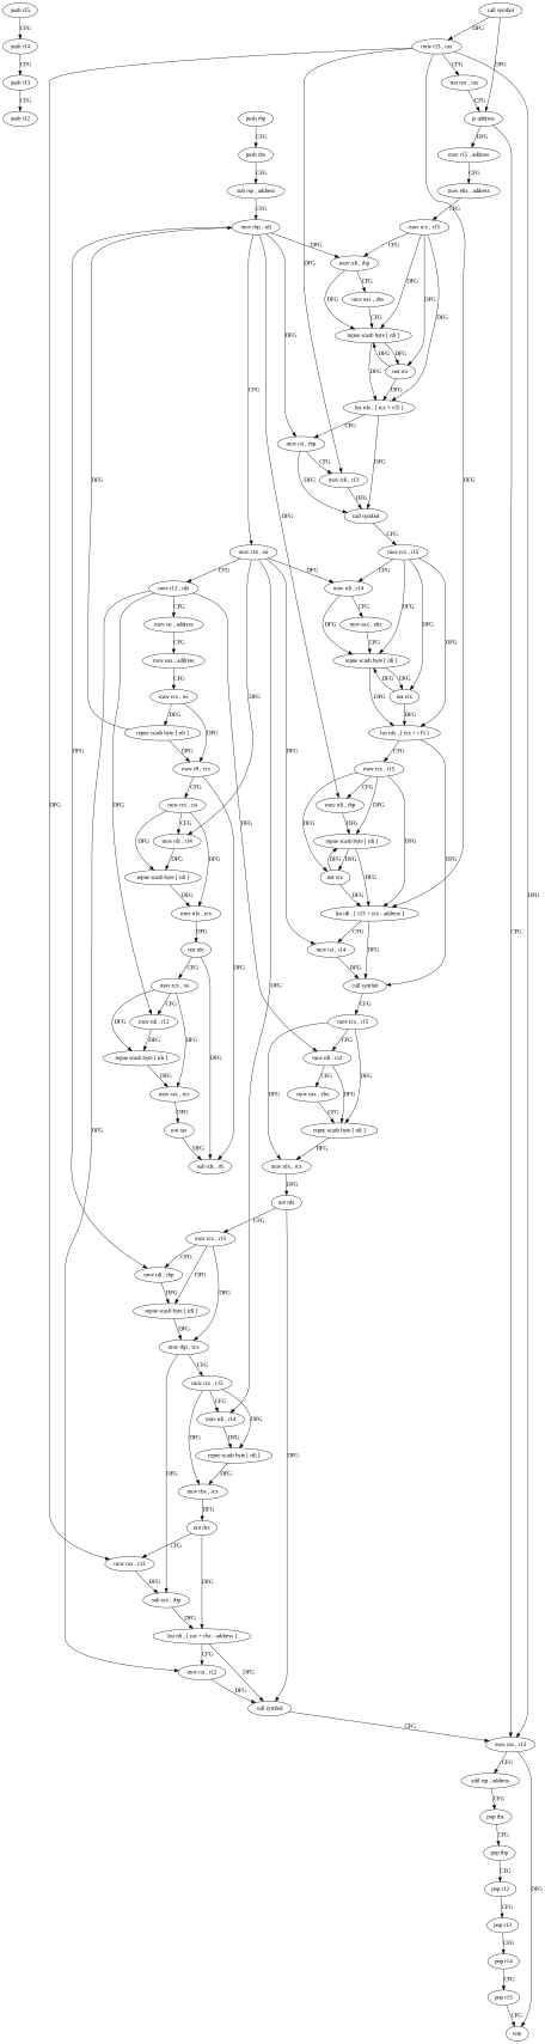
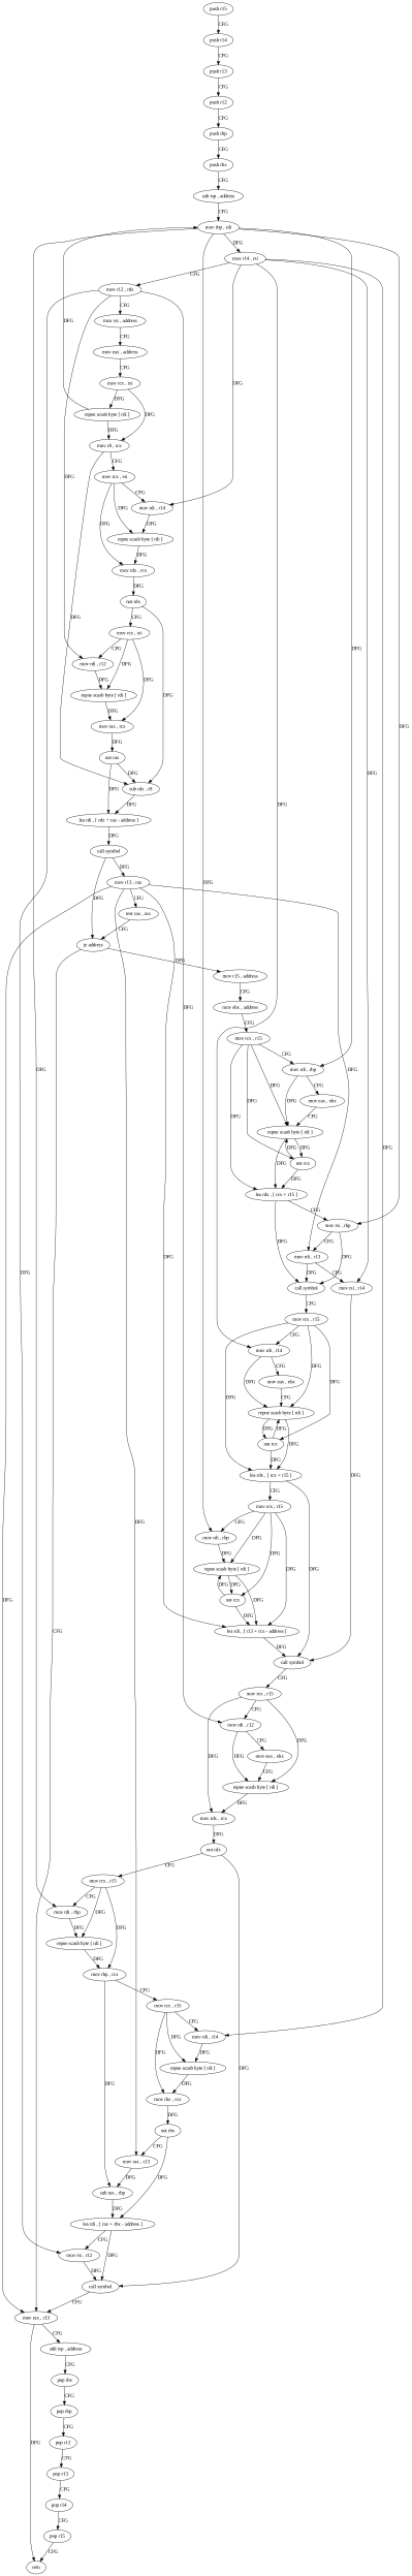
  digraph {
    fontname="Liberation Serif"
    node [fontname="Liberation Serif"]
    edge [fontname="Liberation Serif"]
    n1 [label="push r15"]
    n2 [label="push r14"]
    n3 [label="push r13"]
    n4 [label="push r12"]
    n5 [label="push rbp"]
    n6 [label="push rbx"]
    n7 [label="sub rsp , address"]
    n8 [label="mov rbp , rdi"]
    n9 [label="mov r14 , rsi"]
    n10 [label="mov rdi , rbp"]
    n11 [label="mov rsi , rbp"]
    n12 [label="mov rdi , rbp"]
    n13 [label="mov rdi , rbp"]
    n14 [label="mov r12 , rdx"]
    n15 [label="mov rdi , r14"]
    n16 [label="mov rdi , r14"]
    n17 [label="mov rsi , r14"]
    n18 [label="mov rdi , r14"]
    n19 [label="repne scasb byte [ rdi ]"]
    n20 [label="mov eax , ebx"]
    n21 [label="mov rdi , r13"]
    n22 [label="call symbol"]
    n23 [label="repne scasb byte [ rdi ]"]
    n24 [label="repne scasb byte [ rdi ]"]
    n25 [label="mov rsi , address"]
    n26 [label="mov rdi , r12"]
    n27 [label="mov rdi , r12"]
    n28 [label="mov rsi , r12"]
    n29 [label="repne scasb byte [ rdi ]"]
    n30 [label="repne scasb byte [ rdi ]"]
    n31 [label="mov eax , ebx"]
    n32 [label="call symbol"]
    n33 [label="repne scasb byte [ rdi ]"]
    n34 [label="mov eax , address"]
    n35 [label="repne scasb byte [ rdi ]"]
    n36 [label="repne scasb byte [ rdi ]"]
    n37 [label="mov eax , ebx"]
    n38 [label="call symbol"]
    n39 [label="mov rcx , rsi"]
    n40 [label="repne scasb byte [ rdi ]"]
    n41 [label="mov r8 , rcx"]
    n42 [label="mov rcx , rsi"]
    n43 [label="sub rdx , r8"]
    n44 [label="mov rdx , rcx"]
+   n45 [label="lea rdi , [ rdx + rax - address ]"]
    n46 [label="not rdx"]
    n47 [label="mov rcx , rsi"]
    n48 [label="mov rax , rcx"]
    n49 [label="not rax"]
    n50 [label="call symbol"]
    n51 [label="mov r13 , rax"]
    n52 [label="je address"]
    n53 [label="test rax , rax"]
    n54 [label="mov rax , r13"]
    n55 [label="lea rdi , [ r13 + rcx - address ]"]
    n56 [label="mov rax , r13"]
    n57 [label="mov r15 , address"]
    n58 [label="add rsp , address"]
    n59 [label=retn]
    n60 [label="sub rax , rbp"]
    n61 [label="mov ebx , address"]
    n62 [label="pop rbx"]
    n63 [label="mov rcx , r15"]
    n64 [label="pop rbp"]
    n65 [label="pop r12"]
    n66 [label="pop r13"]
    n67 [label="pop r14"]
    n68 [label="pop r15"]
    n69 [label="not rcx"]
    n70 [label="lea rdx , [ rcx + r15 ]"]
    n71 [label="mov rcx , r15"]
    n72 [label="not rcx"]
    n73 [label="lea rdx , [ rcx + r15 ]"]
    n74 [label="mov rcx , r15"]
    n75 [label="not rcx"]
    n76 [label="mov rcx , r15"]
    n77 [label="mov rdx , rcx"]
    n78 [label="not rdx"]
    n79 [label="mov rcx , r15"]
    n80 [label="mov rbp , rcx"]
    n81 [label="mov rcx , r15"]
    n82 [label="mov rbx , rcx"]
    n83 [label="lea rdi , [ rax + rbx - address ]"]
    n84 [label="not rbx"]
    n1 -> n2 [label=CFG]
    n2 -> n3 [label=CFG]
    n3 -> n4 [label=CFG]
+   n4 -> n5 [label=CFG]
    n5 -> n6 [label=CFG]
    n6 -> n7 [label=CFG]
    n7 -> n8 [label=CFG]
-   n8 -> n9 [label=CFG]
+   n8 -> n9 [label=DFG]
    n8 -> n10 [label=DFG]
    n8 -> n11 [label=DFG]
    n8 -> n12 [label=DFG]
    n8 -> n13 [label=DFG]
    n9 -> n14 [label=CFG]
    n9 -> n15 [label=DFG]
    n9 -> n16 [label=DFG]
    n9 -> n17 [label=DFG]
    n9 -> n18 [label=DFG]
    n10 -> n19 [label=DFG]
    n10 -> n20 [label=CFG]
    n11 -> n21 [label=CFG]
    n11 -> n22 [label=DFG]
    n12 -> n23 [label=DFG]
    n13 -> n24 [label=DFG]
    n14 -> n25 [label=CFG]
    n14 -> n26 [label=DFG]
    n14 -> n27 [label=DFG]
    n14 -> n28 [label=DFG]
    n15 -> n29 [label=DFG]
    n16 -> n30 [label=DFG]
    n16 -> n31 [label=CFG]
    n17 -> n32 [label=DFG]
    n18 -> n33 [label=DFG]
    n19 -> n69 [label=DFG]
    n19 -> n70 [label=DFG]
    n20 -> n19 [label=CFG]
    n21 -> n22 [label=DFG]
    n22 -> n71 [label=CFG]
    n23 -> n55 [label=DFG]
    n23 -> n75 [label=DFG]
    n24 -> n80 [label=DFG]
    n25 -> n34 [label=CFG]
    n26 -> n35 [label=DFG]
    n27 -> n36 [label=DFG]
    n27 -> n37 [label=CFG]
    n28 -> n38 [label=DFG]
    n29 -> n44 [label=DFG]
    n30 -> n72 [label=DFG]
    n30 -> n73 [label=DFG]
    n31 -> n30 [label=CFG]
    n32 -> n76 [label=CFG]
    n33 -> n82 [label=DFG]
    n34 -> n39 [label=CFG]
    n35 -> n48 [label=DFG]
    n36 -> n77 [label=DFG]
    n37 -> n36 [label=CFG]
    n38 -> n54 [label=CFG]
    n39 -> n40 [label=DFG]
    n39 -> n41 [label=DFG]
    n40 -> n8 [label=DFG]
    n40 -> n41 [label=DFG]
    n41 -> n42 [label=CFG]
    n41 -> n43 [label=DFG]
    n42 -> n15 [label=CFG]
    n42 -> n29 [label=DFG]
    n42 -> n44 [label=DFG]
+   n43 -> n45 [label=DFG]
    n44 -> n46 [label=DFG]
+   n45 -> n50 [label=DFG]
    n46 -> n43 [label=DFG]
    n46 -> n47 [label=CFG]
    n47 -> n26 [label=CFG]
    n47 -> n35 [label=DFG]
    n47 -> n48 [label=DFG]
    n48 -> n49 [label=DFG]
    n49 -> n43 [label=DFG]
+   n49 -> n45 [label=DFG]
    n50 -> n51 [label=DFG]
    n50 -> n52 [label=DFG]
    n51 -> n21 [label=DFG]
    n51 -> n53 [label=CFG]
    n51 -> n54 [label=DFG]
    n51 -> n55 [label=DFG]
    n51 -> n56 [label=DFG]
    n52 -> n54 [label=CFG]
    n52 -> n57 [label=DFG]
    n53 -> n52 [label=CFG]
    n54 -> n58 [label=CFG]
    n54 -> n59 [label=DFG]
-   n55 -> n17 [label=CFG]
+   n21 -> n17 [label=CFG]
    n55 -> n32 [label=DFG]
    n56 -> n60 [label=DFG]
    n57 -> n61 [label=CFG]
    n58 -> n62 [label=CFG]
    n60 -> n83 [label=DFG]
    n61 -> n63 [label=CFG]
    n62 -> n64 [label=CFG]
    n63 -> n10 [label=CFG]
    n63 -> n19 [label=DFG]
    n63 -> n69 [label=DFG]
    n63 -> n70 [label=DFG]
    n64 -> n65 [label=CFG]
    n65 -> n66 [label=CFG]
    n66 -> n67 [label=CFG]
    n67 -> n68 [label=CFG]
    n68 -> n59 [label=CFG]
    n69 -> n19 [label=DFG]
    n69 -> n70 [label=DFG]
    n70 -> n11 [label=CFG]
    n70 -> n22 [label=DFG]
    n71 -> n16 [label=CFG]
    n71 -> n30 [label=DFG]
    n71 -> n72 [label=DFG]
    n71 -> n73 [label=DFG]
    n72 -> n30 [label=DFG]
    n72 -> n73 [label=DFG]
    n73 -> n32 [label=DFG]
    n73 -> n74 [label=CFG]
    n74 -> n12 [label=CFG]
    n74 -> n23 [label=DFG]
    n74 -> n55 [label=DFG]
    n74 -> n75 [label=DFG]
    n75 -> n23 [label=DFG]
    n75 -> n55 [label=DFG]
    n76 -> n27 [label=CFG]
    n76 -> n36 [label=DFG]
    n76 -> n77 [label=DFG]
    n77 -> n78 [label=DFG]
    n78 -> n38 [label=DFG]
    n78 -> n79 [label=CFG]
    n79 -> n13 [label=CFG]
    n79 -> n24 [label=DFG]
    n79 -> n80 [label=DFG]
    n80 -> n60 [label=DFG]
    n80 -> n81 [label=CFG]
    n81 -> n18 [label=CFG]
    n81 -> n33 [label=DFG]
    n81 -> n82 [label=DFG]
    n82 -> n84 [label=DFG]
    n83 -> n28 [label=CFG]
    n83 -> n38 [label=DFG]
    n84 -> n56 [label=CFG]
    n84 -> n83 [label=DFG]
  }
